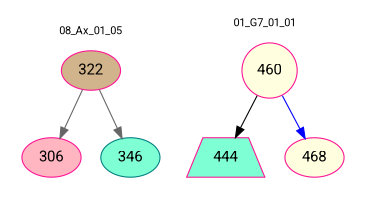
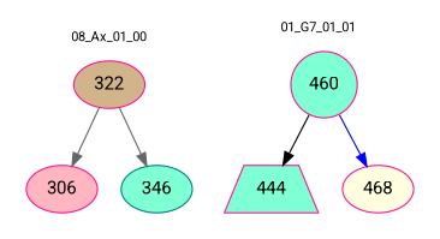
  digraph {
    fontname=Roboto
    node [color=deeppink fillcolor=aquamarine fontname=Roboto shape=ellipse style=filled]
    edge [color=gray40 fontname=Roboto]
    n1 [fillcolor=tan label=322]
    n2 [fillcolor=lightpink label=306]
    n3 [color=teal label=346]
-   n4 [fillcolor=lightyellow label=460 shape=circle]
+   n4 [label=460 shape=circle]
    n5 [label=444 shape=trapezium]
    n6 [fillcolor=lightyellow label=468]
    subgraph cluster_1 {
      color=white
      fontsize=10
-     label="08_Ax_01_05"
+     label="08_Ax_01_00"
      n1
      n2
      n3
    }
    subgraph cluster_2 {
      color=white
      fontsize=10
      label="01_G7_01_01"
      n4
      n5
      n6
    }
    n1 -> n2
    n1 -> n3
    n4 -> n5 [color=black]
    n4 -> n6 [color=blue]
  }
